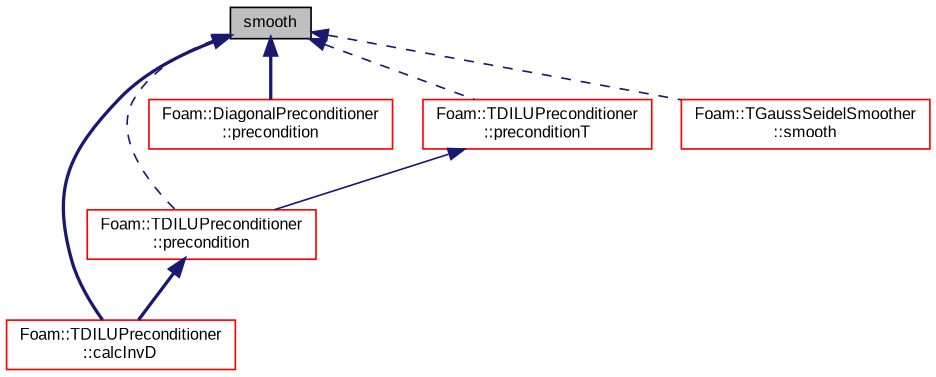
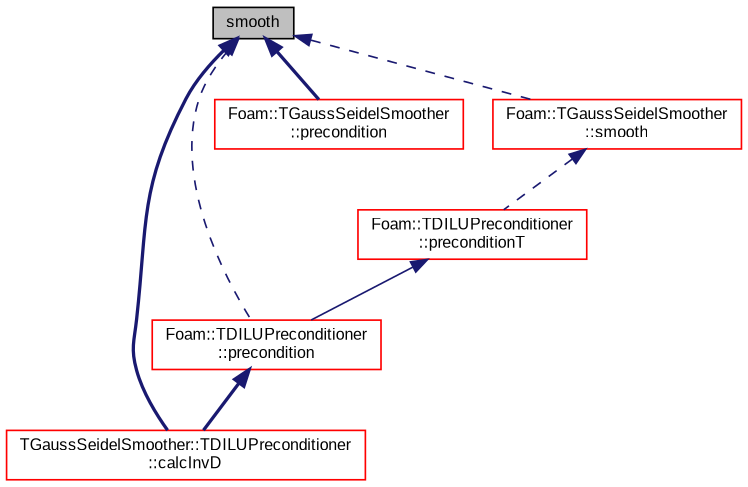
  digraph {
    fontname="Liberation Sans"
    rankdir=TB
    node [color=red fontname="Liberation Sans" fontsize=10 shape=record]
    edge [color=midnightblue dir=back fontname="Liberation Sans" fontsize=10 labelfontname=FreeSans labelfontsize=10 style=bold]
    n1 [color=black fillcolor=grey75 fontcolor=black height=0.2 label=smooth style=filled width=0.4]
-   n2 [height=0.2 label="Foam::TDILUPreconditioner\l::calcInvD" width=0.4]
+   n2 [height=0.2 label="TGaussSeidelSmoother::TDILUPreconditioner\l::calcInvD" width=0.4]
    n3 [height=0.2 label="Foam::TDILUPreconditioner\l::precondition" width=0.4]
-   n4 [height=0.2 label="Foam::DiagonalPreconditioner\l::precondition" width=0.4]
+   n4 [height=0.2 label="Foam::TGaussSeidelSmoother\l::precondition" width=0.4]
    n5 [height=0.2 label="Foam::TDILUPreconditioner\l::preconditionT" width=0.4]
    n6 [height=0.2 label="Foam::TGaussSeidelSmoother\l::smooth" width=0.4]
    n1 -> n2
    n1 -> n3 [style=dashed]
    n1 -> n4
-   n1 -> n5 [style=dashed]
+   n6 -> n5 [style=dashed]
    n1 -> n6 [style=dashed]
    n3 -> n2
    n5 -> n3 [style=solid]
  }
